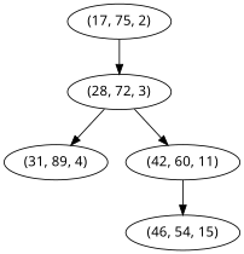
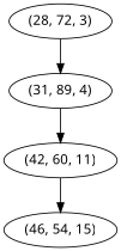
  digraph {
    fontname="Noto Sans"
    node [fontname="Noto Sans"]
    edge [fontname="Noto Sans"]
-   "(17, 75, 2)"
    "(28, 72, 3)"
    n3 [label="(31, 89, 4)"]
    "(42, 60, 11)"
    n5 [label="(46, 54, 15)"]
-   "(17, 75, 2)" -> "(28, 72, 3)"
    "(28, 72, 3)" -> n3
-   "(28, 72, 3)" -> "(42, 60, 11)"
+   n3 -> "(42, 60, 11)"
    "(42, 60, 11)" -> n5
  }
